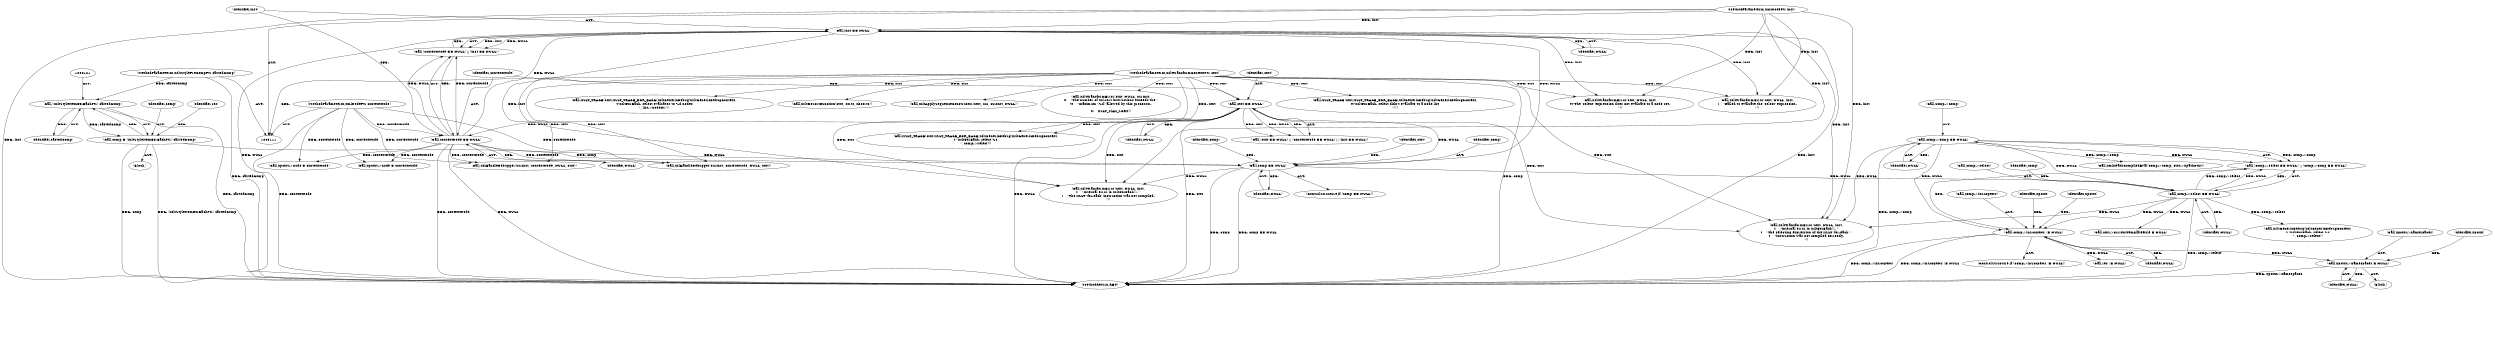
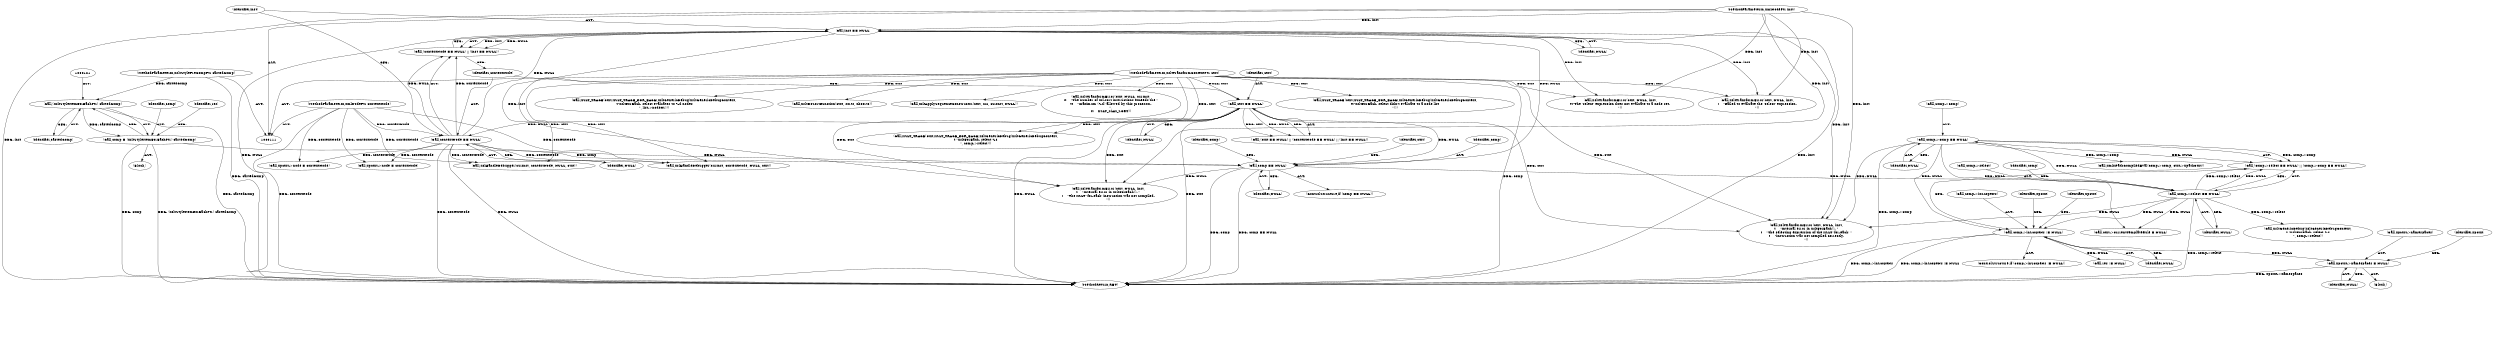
  digraph {
    n1 [label="(Call,xpctxt->namespaces = NULL)"]
    n2 [label="(MethodReturn,RET)"]
    n3 [label="(Block,)"]
    n4 [label="(Identifier,NULL)"]
    n5 [label="(Call,comp->inScopeNs != NULL)"]
    n6 [label="(ControlStructure,if (comp->inScopeNs != NULL))"]
    n7 [label="(Identifier,NULL)"]
    n8 [label="(Call,res != NULL)"]
    n9 [label="(Call,comp->comp == NULL)"]
    n10 [label="(Call,ctxt->currentTemplateRule = NULL)"]
    n11 [label="(Identifier,NULL)"]
    n12 [label="(Call,(comp->select == NULL) || (comp->comp == NULL))"]
    n13 [label="(Call,xmlXPathCompiledEval(comp->comp, ctxt->xpathCtxt))"]
    n14 [label="(Call,xsltTransformError(ctxt, NULL, inst,\n\t    \"Internal error in xsltForEach(): \"\n\t    \"The selecting expression of the XSLT 'for-each' \"\n\t    \"instruction was not compiled correctly.\n\"))"]
    n15 [label="(Call,comp->select == NULL)"]
    n16 [label="(Identifier,NULL)"]
    n17 [label="(Call,xsltGenericDebug(xsltGenericDebugContext,\n\t \"xsltForEach: select %s\n\", comp->select))"]
    n18 [label="(Call,comp == NULL)"]
    n19 [label="(Identifier,NULL)"]
    n20 [label="(Call,xsltTransformError(ctxt, NULL, inst,\n\t    \"Internal error in xsltForEach(): \"\n\t    \"The XSLT 'for-each' instruction was not compiled.\n\"))"]
    n21 [label="(ControlStructure,if (comp == NULL))"]
    n22 [label="(Call,comp = (xsltStyleItemForEachPtr) castedComp)"]
    n23 [label="(Call,(xsltStyleItemForEachPtr) castedComp)"]
    n24 [label="(Block,)"]
    n25 [label="(Identifier,castedComp)"]
    n26 [label="(MethodParameterIn,xsltStylePreCompPtr castedComp)"]
    1000111
    n28 [label="(Call,inst == NULL)"]
    n29 [label="(Call,xsltTransformError(ctxt, NULL, inst,\n\t    \"Failed to evaluate the 'select' expression.\n\"))"]
    n30 [label="(Identifier,NULL)"]
    n31 [label="(Call,xsltTransformError(ctxt, NULL, inst,\n\t\t\"The 'select' expression does not evaluate to a node set.\n\"))"]
    n32 [label="(Call,(contextNode == NULL) || (inst == NULL))"]
    n33 [label="(Call,contextNode == NULL)"]
    n34 [label="(MethodParameterIn,xmlNodePtr inst)"]
    n35 [label="(Call,xslHandleDebugger(curInst, contextNode, NULL, ctxt))"]
    n36 [label="(Identifier,NULL)"]
    n37 [label="(Call,xslHandleDebugger(curInst, contextNode, NULL, ctxt))"]
    n38 [label="(Call,xpctxt->node = contextNode)"]
    n39 [label="(Call,xpctxt->node = contextNode)"]
    n40 [label="(MethodParameterIn,xmlNodePtr contextNode)"]
    n41 [label="(Call,ctxt == NULL)"]
    n42 [label="(Call,XSLT_TRACE(ctxt,XSLT_TRACE_FOR_EACH,xsltGenericDebug(xsltGenericDebugContext,\n\t \"xsltForEach: select %s\n\", comp->select)))"]
    n43 [label="(Call,(ctxt == NULL) || (contextNode == NULL) || (inst == NULL))"]
    n44 [label="(Identifier,NULL)"]
    n45 [label="(MethodParameterIn,xsltTransformContextPtr ctxt)"]
    n46 [label="(Call,xsltTransformError(ctxt, NULL, curInst,\n\t\t    \"The number of xsl:sort instructions exceeds the \"\n\t\t    \"maximum (%d) allowed by this processor.\n\",\n\t\t    XSLT_MAX_SORT))"]
    n47 [label="(Call,XSLT_TRACE(ctxt,XSLT_TRACE_FOR_EACH,xsltGenericDebug(xsltGenericDebugContext,\n\t\t\"xsltForEach: select didn't evaluate to a node list\n\")))"]
    n48 [label="(Call,XSLT_TRACE(ctxt,XSLT_TRACE_FOR_EACH,xsltGenericDebug(xsltGenericDebugContext,\n \t\"xsltForEach: select evaluates to %d nodes\n\", list->nodeNr)))"]
    n49 [label="(Call,xsltDoSortFunction(ctxt, sorts, nbsorts))"]
    n50 [label="(Call,xsltApplySequenceConstructor(ctxt, cur, curInst, NULL))"]
    n51 [label="(Call,comp->comp)"]
    n52 [label="(Identifier,contextNode)"]
    n53 [label="(Call,comp->select)"]
    n54 [label="(Identifier,ctxt)"]
    n55 [label="(Call,xpctxt->namespaces)"]
    n56 [label="(Identifier,xpctxt)"]
    n57 [label="(Call,comp->inScopeNs)"]
    n58 [label="(Identifier,ctxt)"]
    n59 [label="(Identifier,comp)"]
    n60 [label="(Identifier,comp)"]
    n61 [label="(Identifier,inst)"]
    n62 [label="(Identifier,xpctxt)"]
    n63 [label="(Identifier,res)"]
    n64 [label="(Identifier,comp)"]
    n65 [label="(Identifier,xpctxt)"]
    n66 [label="(Identifier,comp)"]
    1000121
    n1 -> n2 [label="DDG: xpctxt->namespaces"]
    n1 -> n3 [label="AST: "]
    n1 -> n4 [label="CFG: "]
    n4 -> n1 [label="AST: "]
    n5 -> n1 [label="DDG: NULL"]
    n5 -> n2 [label="DDG: comp->inScopeNs"]
    n5 -> n2 [label="DDG: comp->inScopeNs != NULL"]
    n5 -> n6 [label="AST: "]
    n5 -> n7 [label="CFG: "]
    n5 -> n8 [label="DDG: NULL"]
    n7 -> n5 [label="AST: "]
    n9 -> n2 [label="DDG: comp->comp"]
    n9 -> n5 [label="DDG: NULL"]
+   n9 -> n10 [label="DDG: NULL"]
    n9 -> n11 [label="CFG: "]
    n9 -> n12 [label="AST: "]
    n9 -> n12 [label="DDG: comp->comp"]
    n9 -> n12 [label="DDG: NULL"]
    n9 -> n13 [label="DDG: comp->comp"]
    n9 -> n14 [label="DDG: NULL"]
    n11 -> n9 [label="AST: "]
    n12 -> n5 [label="CFG: "]
    n12 -> n15 [label="CFG: "]
    n15 -> n2 [label="DDG: comp->select"]
    n15 -> n5 [label="DDG: NULL"]
    n15 -> n9 [label="DDG: NULL"]
    n15 -> n10 [label="DDG: NULL"]
    n15 -> n12 [label="AST: "]
    n15 -> n12 [label="DDG: comp->select"]
    n15 -> n12 [label="DDG: NULL"]
    n15 -> n14 [label="DDG: NULL"]
    n15 -> n16 [label="CFG: "]
    n15 -> n17 [label="DDG: comp->select"]
    n16 -> n15 [label="AST: "]
    n18 -> n2 [label="DDG: comp == NULL"]
    n18 -> n2 [label="DDG: comp"]
    n18 -> n15 [label="DDG: NULL"]
    n18 -> n19 [label="CFG: "]
    n18 -> n20 [label="DDG: NULL"]
    n18 -> n21 [label="AST: "]
    n19 -> n18 [label="AST: "]
    n22 -> n2 [label="DDG: (xsltStyleItemForEachPtr) castedComp"]
    n22 -> n2 [label="DDG: comp"]
    n22 -> n18 [label="DDG: comp"]
    n22 -> n23 [label="CFG: "]
    n22 -> n24 [label="AST: "]
    n23 -> n2 [label="DDG: castedComp"]
    n23 -> n22 [label="AST: "]
    n23 -> n22 [label="DDG: castedComp"]
-   n23 -> n25 [label="DDG: "]
+   n23 -> n25 [label="CFG: "]
    n25 -> n23 [label="AST: "]
    n26 -> n2 [label="DDG: castedComp"]
    n26 -> n23 [label="DDG: castedComp"]
    n26 -> 1000111 [label="AST: "]
    n28 -> n2 [label="DDG: inst"]
    n28 -> n2 [label="DDG: NULL"]
    n28 -> n14 [label="DDG: inst"]
    n28 -> n18 [label="DDG: NULL"]
    n28 -> n20 [label="DDG: inst"]
    n28 -> n29 [label="DDG: inst"]
    n28 -> n30 [label="CFG: "]
    n28 -> n31 [label="DDG: inst"]
    n28 -> n32 [label="AST: "]
    n28 -> n32 [label="DDG: inst"]
    n28 -> n32 [label="DDG: NULL"]
    n30 -> n28 [label="AST: "]
    n32 -> n28 [label="CFG: "]
-   n32 -> n33 [label="CFG: "]
+   n32 -> n52 [label="CFG: "]
    n33 -> n2 [label="DDG: contextNode"]
    n33 -> n2 [label="DDG: NULL"]
    n33 -> n18 [label="DDG: NULL"]
    n33 -> n28 [label="DDG: NULL"]
    n33 -> n32 [label="AST: "]
    n33 -> n32 [label="DDG: contextNode"]
    n33 -> n32 [label="DDG: NULL"]
    n33 -> n35 [label="DDG: contextNode"]
    n33 -> n36 [label="CFG: "]
    n33 -> n37 [label="DDG: contextNode"]
    n33 -> n38 [label="DDG: contextNode"]
    n33 -> n39 [label="DDG: contextNode"]
    n34 -> n2 [label="DDG: inst"]
    n34 -> n14 [label="DDG: inst"]
    n34 -> n20 [label="DDG: inst"]
    n34 -> 1000111 [label="AST: "]
    n34 -> n28 [label="DDG: inst"]
    n34 -> n29 [label="DDG: inst"]
    n34 -> n31 [label="DDG: inst"]
    n36 -> n33 [label="AST: "]
    n40 -> n2 [label="DDG: contextNode"]
    n40 -> 1000111 [label="AST: "]
    n40 -> n33 [label="DDG: contextNode"]
    n40 -> n35 [label="DDG: contextNode"]
    n40 -> n37 [label="DDG: contextNode"]
    n40 -> n38 [label="DDG: contextNode"]
    n40 -> n39 [label="DDG: contextNode"]
    n41 -> n2 [label="DDG: ctxt"]
    n41 -> n2 [label="DDG: NULL"]
    n41 -> n14 [label="DDG: ctxt"]
    n41 -> n18 [label="DDG: NULL"]
    n41 -> n20 [label="DDG: ctxt"]
    n41 -> n33 [label="DDG: NULL"]
    n41 -> n42 [label="DDG: ctxt"]
    n41 -> n43 [label="AST: "]
    n41 -> n43 [label="DDG: ctxt"]
    n41 -> n43 [label="DDG: NULL"]
    n41 -> n44 [label="CFG: "]
    n43 -> n41 [label="CFG: "]
    n44 -> n41 [label="AST: "]
    n45 -> n2 [label="DDG: comp"]
    n45 -> n14 [label="DDG: ctxt"]
    n45 -> n20 [label="DDG: ctxt"]
-   n45 -> 1000111 [label="CFG: "]
+   n45 -> 1000111 [label="AST: "]
    n45 -> n29 [label="DDG: ctxt"]
    n45 -> n31 [label="DDG: ctxt"]
    n45 -> n35 [label="DDG: ctxt"]
    n45 -> n37 [label="DDG: ctxt"]
-   n45 -> n41 [label="DDG: ctxt"]
+   n45 -> n41 [label="NULL: ctxt"]
    n45 -> n42 [label="DDG: ctxt"]
    n45 -> n46 [label="DDG: ctxt"]
    n45 -> n47 [label="DDG: ctxt"]
    n45 -> n48 [label="DDG: ctxt"]
    n45 -> n49 [label="DDG: ctxt"]
    n45 -> n50 [label="DDG: ctxt"]
    n51 -> n9 [label="AST: "]
    n52 -> n33 [label="AST: "]
    n52 -> n41 [label="CFG: "]
    n53 -> n15 [label="AST: "]
    n54 -> n41 [label="AST: "]
    n55 -> n1 [label="AST: "]
    n56 -> n5 [label="CFG: "]
    n57 -> n5 [label="AST: "]
    n58 -> n18 [label="CFG: "]
    n59 -> n22 [label="AST: "]
    n60 -> n18 [label="AST: "]
    n61 -> n28 [label="AST: "]
    n61 -> n33 [label="CFG: "]
    n62 -> n1 [label="CFG: "]
    n63 -> n22 [label="CFG: "]
    n64 -> n15 [label="CFG: "]
    n65 -> n5 [label="CFG: "]
    n66 -> n18 [label="CFG: "]
    1000121 -> n23 [label="AST: "]
  }
